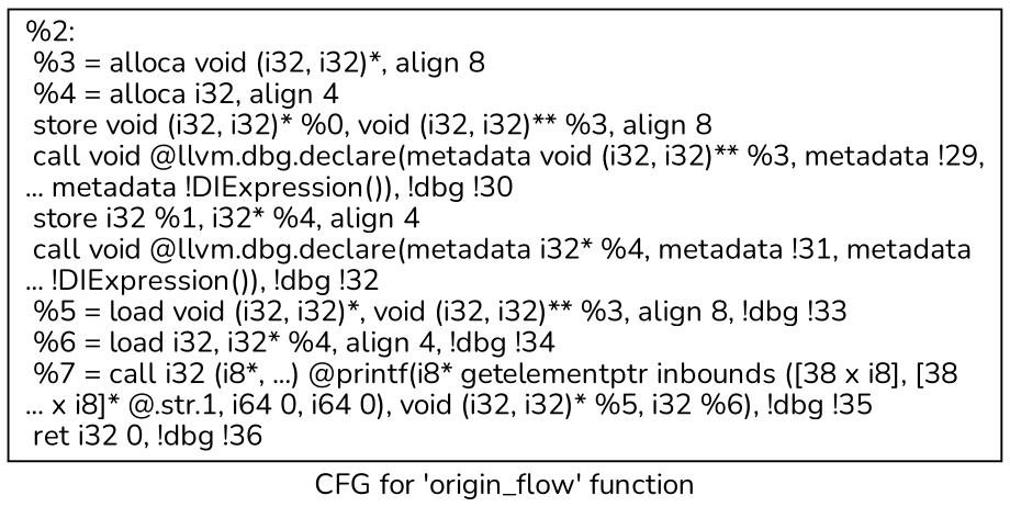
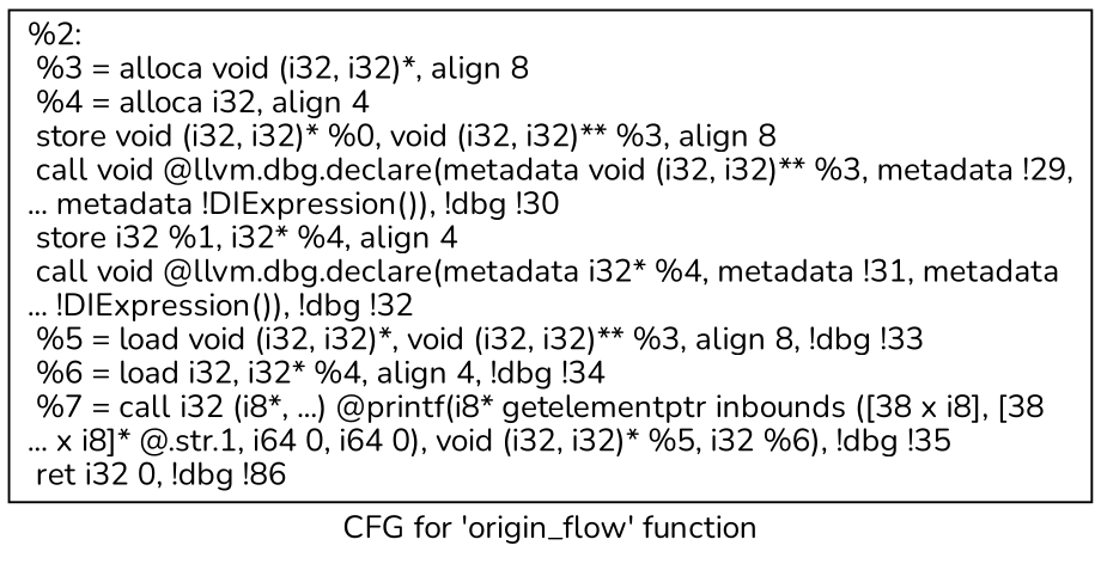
  digraph {
    label="CFG for 'origin_flow' function"
    rankdir=LR
    fontname=Nunito
-   n1 [label="{%2:\l  %3 = alloca void (i32, i32)*, align 8\l  %4 = alloca i32, align 4\l  store void (i32, i32)* %0, void (i32, i32)** %3, align 8\l  call void @llvm.dbg.declare(metadata void (i32, i32)** %3, metadata !29,\l... metadata !DIExpression()), !dbg !30\l  store i32 %1, i32* %4, align 4\l  call void @llvm.dbg.declare(metadata i32* %4, metadata !31, metadata\l... !DIExpression()), !dbg !32\l  %5 = load void (i32, i32)*, void (i32, i32)** %3, align 8, !dbg !33\l  %6 = load i32, i32* %4, align 4, !dbg !34\l  %7 = call i32 (i8*, ...) @printf(i8* getelementptr inbounds ([38 x i8], [38\l... x i8]* @.str.1, i64 0, i64 0), void (i32, i32)* %5, i32 %6), !dbg !35\l  ret i32 0, !dbg !36\l}" shape=record fontname=Nunito]
+   n1 [label="{%2:\l  %3 = alloca void (i32, i32)*, align 8\l  %4 = alloca i32, align 4\l  store void (i32, i32)* %0, void (i32, i32)** %3, align 8\l  call void @llvm.dbg.declare(metadata void (i32, i32)** %3, metadata !29,\l... metadata !DIExpression()), !dbg !30\l  store i32 %1, i32* %4, align 4\l  call void @llvm.dbg.declare(metadata i32* %4, metadata !31, metadata\l... !DIExpression()), !dbg !32\l  %5 = load void (i32, i32)*, void (i32, i32)** %3, align 8, !dbg !33\l  %6 = load i32, i32* %4, align 4, !dbg !34\l  %7 = call i32 (i8*, ...) @printf(i8* getelementptr inbounds ([38 x i8], [38\l... x i8]* @.str.1, i64 0, i64 0), void (i32, i32)* %5, i32 %6), !dbg !35\l  ret i32 0, !dbg !86\l}" shape=record fontname=Nunito]
  }
